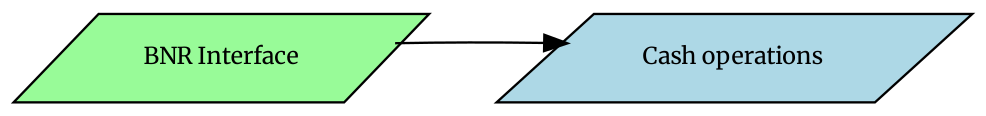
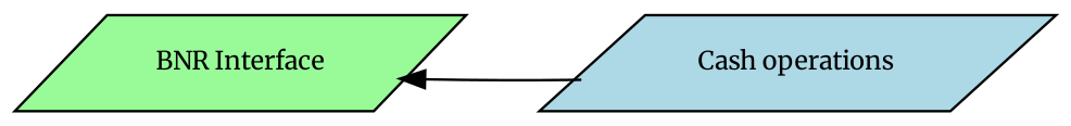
  digraph {
    rankdir=LR
    fontname=Merriweather
    node [color=black fontname=Merriweather fontsize=10 shape=parallelogram style=filled]
    n1 [fillcolor=palegreen height=0.2 label="BNR Interface" width=0.4]
    n2 [fillcolor=lightblue fontcolor=black height=0.2 label="Cash operations" width=0.4]
-   n2 -> n1 [dir=back fontname=Merriweather fontsize=10 labelfontname=Helvetica labelfontsize=10 shape=plaintext style=solid]
+   n1 -> n2 [dir=back fontname=Merriweather fontsize=10 labelfontname=Helvetica labelfontsize=10 shape=plaintext style=solid]
  }
